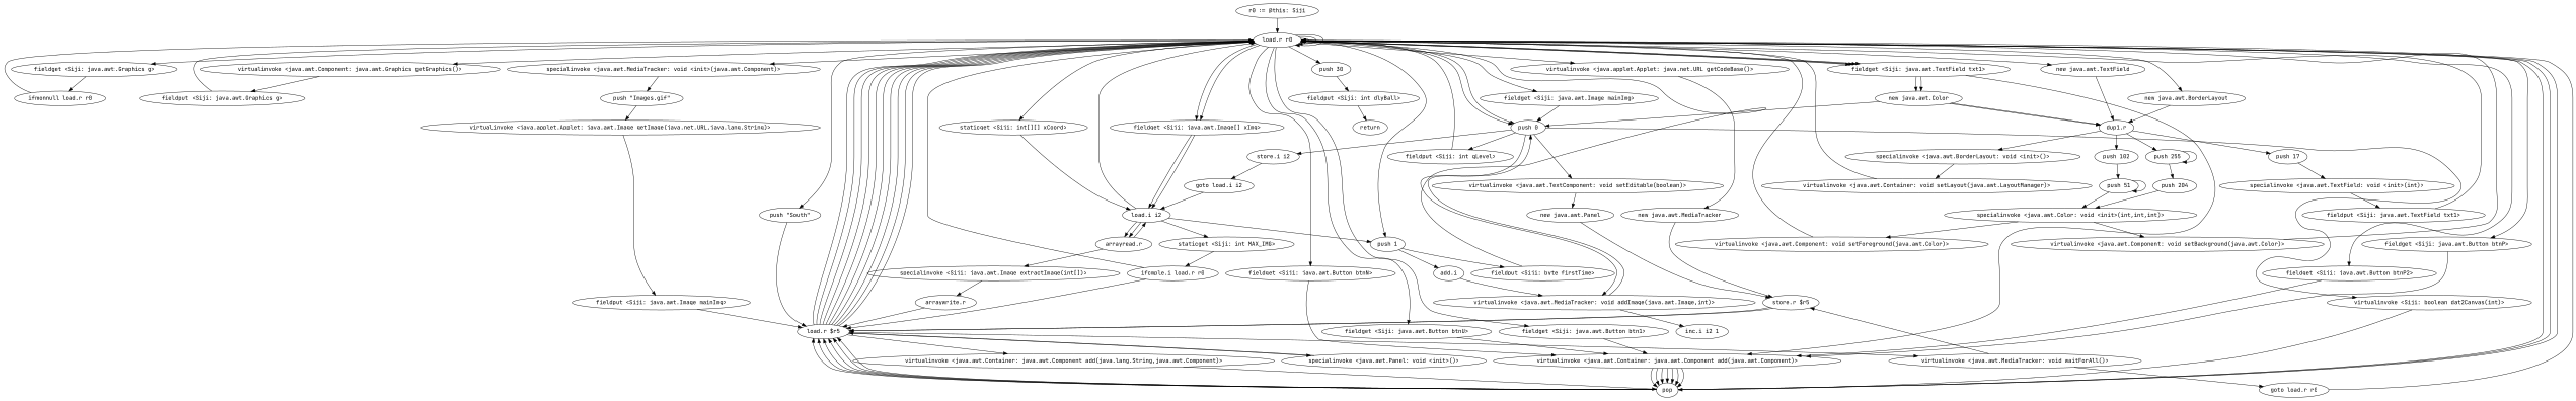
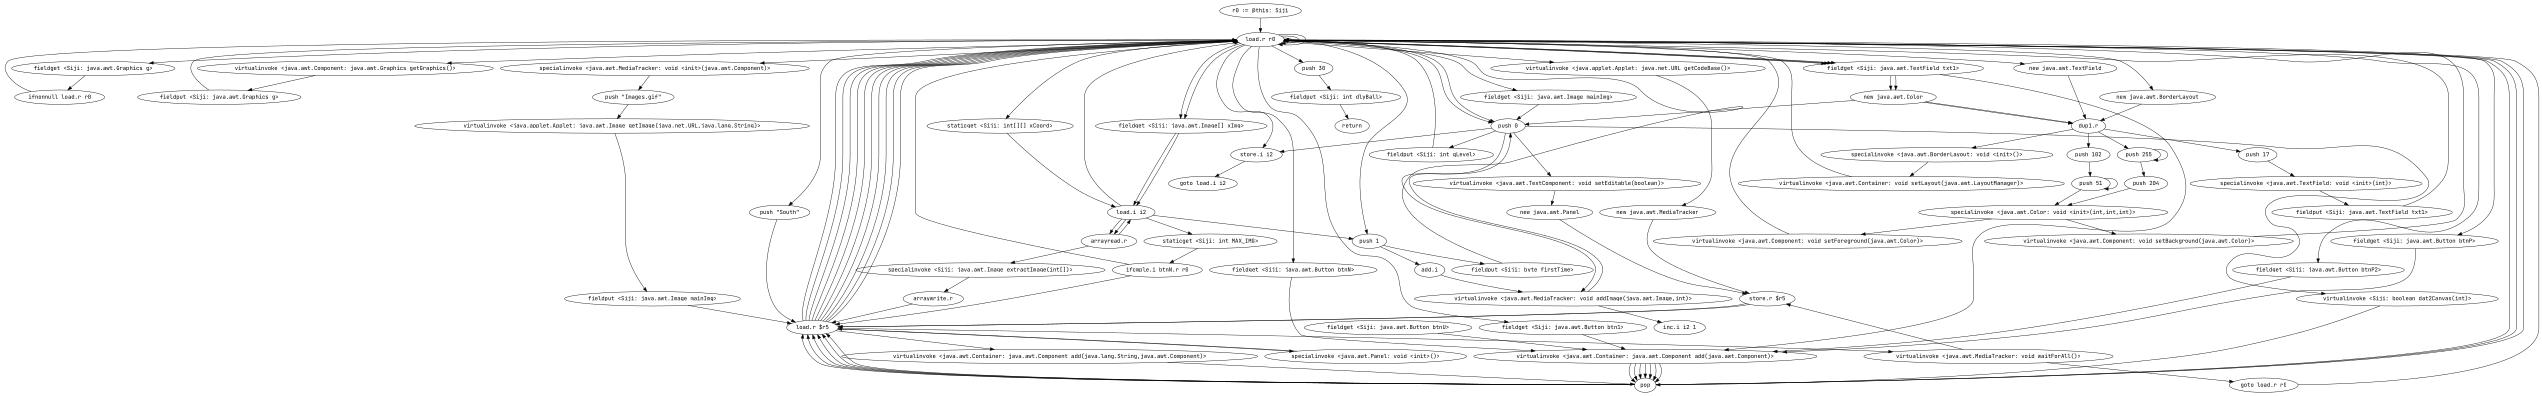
  digraph {
    fontname="JetBrains Mono"
    node [fontname="JetBrains Mono"]
    edge [fontname="JetBrains Mono"]
    "r0 := @this: Siji"
    "load.r r0"
    "fieldget <Siji: java.awt.Graphics g>"
    "virtualinvoke <java.awt.Component: java.awt.Graphics getGraphics()>"
    "virtualinvoke <java.applet.Applet: java.net.URL getCodeBase()>"
    "specialinvoke <java.awt.MediaTracker: void <init>(java.awt.Component)>"
    "fieldget <Siji: java.awt.Image mainImg>"
    "push 0"
    "new java.awt.BorderLayout"
    "new java.awt.TextField"
    "fieldget <Siji: java.awt.TextField txt1>"
    "fieldget <Siji: java.awt.Button btnP2>"
    "fieldget <Siji: java.awt.Button btnP>"
    "fieldget <Siji: java.awt.Button btnN>"
    "fieldget <Siji: java.awt.Button btnU>"
    "fieldget <Siji: java.awt.Button btn1>"
    "push \"South\""
    "push 1"
    "push 30"
    "fieldget <Siji: java.awt.Image[] xImg>"
    "staticget <Siji: int[][] xCoord>"
    "ifnonnull load.r r0"
    "fieldput <Siji: java.awt.Graphics g>"
    "new java.awt.MediaTracker"
    "push \"Images.gif\""
    "virtualinvoke <java.awt.MediaTracker: void addImage(java.awt.Image,int)>"
    "store.i i2"
    "virtualinvoke <java.awt.TextComponent: void setEditable(boolean)>"
    "fieldput <Siji: int gLevel>"
    "virtualinvoke <Siji: boolean dat2Canvas(int)>"
    "dup1.r"
    "new java.awt.Color"
    "virtualinvoke <java.awt.Container: java.awt.Component add(java.awt.Component)>"
    "load.r $r5"
    "fieldput <Siji: byte firstTime>"
    "add.i"
    "fieldput <Siji: int dlyBall>"
    "load.i i2"
    "store.r $r5"
    "virtualinvoke <java.awt.MediaTracker: void waitForAll()>"
    "specialinvoke <java.awt.Panel: void <init>()>"
    "virtualinvoke <java.awt.Container: java.awt.Component add(java.lang.String,java.awt.Component)>"
    "goto load.r r0"
    pop
    "virtualinvoke <java.applet.Applet: java.awt.Image getImage(java.net.URL,java.lang.String)>"
    "fieldput <Siji: java.awt.Image mainImg>"
    "inc.i i2 1"
    "goto load.i i2"
    "new java.awt.Panel"
    "staticget <Siji: int MAX_IMG>"
    "arrayread.r"
-   "ifcmple.i load.r r0"
+   "ifcmple.i load.r r0" [label="ifcmple.i btnN.r r0"]
    "specialinvoke <Siji: java.awt.Image extractImage(int[])>"
    "specialinvoke <java.awt.BorderLayout: void <init>()>"
    "push 17"
    "push 255"
    "push 102"
    "virtualinvoke <java.awt.Container: void setLayout(java.awt.LayoutManager)>"
    "specialinvoke <java.awt.TextField: void <init>(int)>"
    "push 204"
    "push 51"
    "fieldput <Siji: java.awt.TextField txt1>"
    "specialinvoke <java.awt.Color: void <init>(int,int,int)>"
    "virtualinvoke <java.awt.Component: void setForeground(java.awt.Color)>"
    "virtualinvoke <java.awt.Component: void setBackground(java.awt.Color)>"
    return
    "arraywrite.r"
    "r0 := @this: Siji" -> "load.r r0"
    "load.r r0" -> "load.r r0"
    "load.r r0" -> "load.r r0"
    "load.r r0" -> "load.r r0"
    "load.r r0" -> "fieldget <Siji: java.awt.Graphics g>"
    "load.r r0" -> "virtualinvoke <java.awt.Component: java.awt.Graphics getGraphics()>"
    "load.r r0" -> "virtualinvoke <java.applet.Applet: java.net.URL getCodeBase()>"
    "load.r r0" -> "specialinvoke <java.awt.MediaTracker: void <init>(java.awt.Component)>"
    "load.r r0" -> "fieldget <Siji: java.awt.Image mainImg>"
    "load.r r0" -> "push 0"
    "load.r r0" -> "push 0"
    "load.r r0" -> "new java.awt.BorderLayout"
    "load.r r0" -> "new java.awt.TextField"
    "load.r r0" -> "fieldget <Siji: java.awt.TextField txt1>"
    "load.r r0" -> "fieldget <Siji: java.awt.TextField txt1>"
    "load.r r0" -> "fieldget <Siji: java.awt.TextField txt1>"
    "load.r r0" -> "fieldget <Siji: java.awt.TextField txt1>"
    "load.r r0" -> "fieldget <Siji: java.awt.Button btnP2>"
    "load.r r0" -> "fieldget <Siji: java.awt.Button btnP>"
    "load.r r0" -> "fieldget <Siji: java.awt.Button btnN>"
-   "load.r r0" -> "fieldget <Siji: java.awt.Button btnU>"
+   "load.r r0" -> "store.i i2"
    "load.r r0" -> "fieldget <Siji: java.awt.Button btn1>"
    "load.r r0" -> "push \"South\""
    "load.r r0" -> "push 1"
    "load.r r0" -> "push 30"
    "load.r r0" -> "fieldget <Siji: java.awt.Image[] xImg>"
    "load.r r0" -> "fieldget <Siji: java.awt.Image[] xImg>"
    "load.r r0" -> "staticget <Siji: int[][] xCoord>"
    "fieldget <Siji: java.awt.Graphics g>" -> "ifnonnull load.r r0"
    "virtualinvoke <java.awt.Component: java.awt.Graphics getGraphics()>" -> "fieldput <Siji: java.awt.Graphics g>"
    "virtualinvoke <java.applet.Applet: java.net.URL getCodeBase()>" -> "new java.awt.MediaTracker"
    "specialinvoke <java.awt.MediaTracker: void <init>(java.awt.Component)>" -> "push \"Images.gif\""
    "fieldget <Siji: java.awt.Image mainImg>" -> "push 0"
    "push 0" -> "virtualinvoke <java.awt.MediaTracker: void addImage(java.awt.Image,int)>"
    "push 0" -> "store.i i2"
    "push 0" -> "virtualinvoke <java.awt.TextComponent: void setEditable(boolean)>"
    "push 0" -> "fieldput <Siji: int gLevel>"
    "push 0" -> "virtualinvoke <Siji: boolean dat2Canvas(int)>"
    "new java.awt.BorderLayout" -> "dup1.r"
    "new java.awt.TextField" -> "dup1.r"
    "fieldget <Siji: java.awt.TextField txt1>" -> "new java.awt.Color"
    "fieldget <Siji: java.awt.TextField txt1>" -> "new java.awt.Color"
    "fieldget <Siji: java.awt.TextField txt1>" -> "virtualinvoke <java.awt.Container: java.awt.Component add(java.awt.Component)>"
    "fieldget <Siji: java.awt.Button btnP2>" -> "virtualinvoke <java.awt.Container: java.awt.Component add(java.awt.Component)>"
    "fieldget <Siji: java.awt.Button btnP>" -> "virtualinvoke <java.awt.Container: java.awt.Component add(java.awt.Component)>"
    "fieldget <Siji: java.awt.Button btnN>" -> "virtualinvoke <java.awt.Container: java.awt.Component add(java.awt.Component)>"
    "fieldget <Siji: java.awt.Button btnU>" -> "virtualinvoke <java.awt.Container: java.awt.Component add(java.awt.Component)>"
    "fieldget <Siji: java.awt.Button btn1>" -> "virtualinvoke <java.awt.Container: java.awt.Component add(java.awt.Component)>"
    "push \"South\"" -> "load.r $r5"
    "push 1" -> "fieldput <Siji: byte firstTime>"
    "push 1" -> "add.i"
    "push 30" -> "fieldput <Siji: int dlyBall>"
    "fieldget <Siji: java.awt.Image[] xImg>" -> "load.i i2"
    "fieldget <Siji: java.awt.Image[] xImg>" -> "load.i i2"
    "staticget <Siji: int[][] xCoord>" -> "load.i i2"
    "ifnonnull load.r r0" -> "load.r r0"
    "fieldput <Siji: java.awt.Graphics g>" -> "load.r r0"
    "new java.awt.MediaTracker" -> "store.r $r5"
    "push \"Images.gif\"" -> "virtualinvoke <java.applet.Applet: java.awt.Image getImage(java.net.URL,java.lang.String)>"
    "virtualinvoke <java.awt.MediaTracker: void addImage(java.awt.Image,int)>" -> "push 0"
    "virtualinvoke <java.awt.MediaTracker: void addImage(java.awt.Image,int)>" -> "inc.i i2 1"
    "store.i i2" -> "goto load.i i2"
    "virtualinvoke <java.awt.TextComponent: void setEditable(boolean)>" -> "new java.awt.Panel"
    "fieldput <Siji: int gLevel>" -> "load.r r0"
    "virtualinvoke <Siji: boolean dat2Canvas(int)>" -> pop
    "dup1.r" -> "specialinvoke <java.awt.BorderLayout: void <init>()>"
    "dup1.r" -> "push 17"
    "dup1.r" -> "push 255"
    "dup1.r" -> "push 102"
    "new java.awt.Color" -> "push 0"
    "new java.awt.Color" -> "dup1.r"
    "new java.awt.Color" -> "dup1.r"
    "virtualinvoke <java.awt.Container: java.awt.Component add(java.awt.Component)>" -> pop
    "virtualinvoke <java.awt.Container: java.awt.Component add(java.awt.Component)>" -> pop
    "virtualinvoke <java.awt.Container: java.awt.Component add(java.awt.Component)>" -> pop
    "virtualinvoke <java.awt.Container: java.awt.Component add(java.awt.Component)>" -> pop
    "virtualinvoke <java.awt.Container: java.awt.Component add(java.awt.Component)>" -> pop
    "virtualinvoke <java.awt.Container: java.awt.Component add(java.awt.Component)>" -> pop
    "virtualinvoke <java.awt.Container: java.awt.Component add(java.awt.Component)>" -> pop
    "load.r $r5" -> "load.r r0"
    "load.r $r5" -> "load.r r0"
    "load.r $r5" -> "load.r r0"
    "load.r $r5" -> "load.r r0"
    "load.r $r5" -> "load.r r0"
    "load.r $r5" -> "load.r r0"
    "load.r $r5" -> "load.r r0"
    "load.r $r5" -> "load.r r0"
    "load.r $r5" -> "load.r r0"
    "load.r $r5" -> "load.r r0"
    "load.r $r5" -> "virtualinvoke <java.awt.MediaTracker: void waitForAll()>"
    "load.r $r5" -> "specialinvoke <java.awt.Panel: void <init>()>"
    "load.r $r5" -> "virtualinvoke <java.awt.Container: java.awt.Component add(java.lang.String,java.awt.Component)>"
    "fieldput <Siji: byte firstTime>" -> "load.r r0"
    "add.i" -> "virtualinvoke <java.awt.MediaTracker: void addImage(java.awt.Image,int)>"
    "fieldput <Siji: int dlyBall>" -> return
    "load.i i2" -> "load.r r0"
    "load.i i2" -> "push 1"
    "load.i i2" -> "staticget <Siji: int MAX_IMG>"
    "load.i i2" -> "arrayread.r"
    "load.i i2" -> "arrayread.r"
    "store.r $r5" -> "load.r $r5"
    "store.r $r5" -> "load.r $r5"
    "virtualinvoke <java.awt.MediaTracker: void waitForAll()>" -> "store.r $r5"
    "virtualinvoke <java.awt.MediaTracker: void waitForAll()>" -> "goto load.r r0"
    "specialinvoke <java.awt.Panel: void <init>()>" -> "load.r $r5"
    "virtualinvoke <java.awt.Container: java.awt.Component add(java.lang.String,java.awt.Component)>" -> pop
    "goto load.r r0" -> "load.r r0"
    pop -> "load.r r0"
    pop -> "load.r r0"
    pop -> "load.r r0"
    pop -> "load.r $r5"
    pop -> "load.r $r5"
    pop -> "load.r $r5"
    pop -> "load.r $r5"
    pop -> "load.r $r5"
    pop -> "load.r $r5"
    "virtualinvoke <java.applet.Applet: java.awt.Image getImage(java.net.URL,java.lang.String)>" -> "fieldput <Siji: java.awt.Image mainImg>"
    "fieldput <Siji: java.awt.Image mainImg>" -> "load.r $r5"
-   "goto load.i i2" -> "load.i i2"
    "new java.awt.Panel" -> "store.r $r5"
    "staticget <Siji: int MAX_IMG>" -> "ifcmple.i load.r r0"
    "arrayread.r" -> "load.i i2"
    "arrayread.r" -> "specialinvoke <Siji: java.awt.Image extractImage(int[])>"
    "ifcmple.i load.r r0" -> "load.r r0"
    "ifcmple.i load.r r0" -> "load.r $r5"
    "specialinvoke <Siji: java.awt.Image extractImage(int[])>" -> "arraywrite.r"
    "specialinvoke <java.awt.BorderLayout: void <init>()>" -> "virtualinvoke <java.awt.Container: void setLayout(java.awt.LayoutManager)>"
    "push 17" -> "specialinvoke <java.awt.TextField: void <init>(int)>"
    "push 255" -> "push 255"
    "push 255" -> "push 204"
    "push 102" -> "push 51"
    "virtualinvoke <java.awt.Container: void setLayout(java.awt.LayoutManager)>" -> "load.r r0"
    "specialinvoke <java.awt.TextField: void <init>(int)>" -> "fieldput <Siji: java.awt.TextField txt1>"
    "push 204" -> "specialinvoke <java.awt.Color: void <init>(int,int,int)>"
    "push 51" -> "push 51"
    "push 51" -> "specialinvoke <java.awt.Color: void <init>(int,int,int)>"
    "fieldput <Siji: java.awt.TextField txt1>" -> "load.r r0"
    "specialinvoke <java.awt.Color: void <init>(int,int,int)>" -> "virtualinvoke <java.awt.Component: void setForeground(java.awt.Color)>"
    "specialinvoke <java.awt.Color: void <init>(int,int,int)>" -> "virtualinvoke <java.awt.Component: void setBackground(java.awt.Color)>"
    "virtualinvoke <java.awt.Component: void setForeground(java.awt.Color)>" -> "load.r r0"
    "virtualinvoke <java.awt.Component: void setBackground(java.awt.Color)>" -> "load.r r0"
    "arraywrite.r" -> "load.r $r5"
  }
